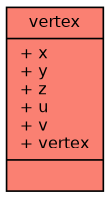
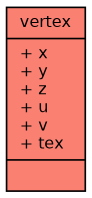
  digraph {
-   n1 [color=black fillcolor=salmon fontcolor=black fontname=Helvetica fontsize=10 height=0.2 label="{vertex\n|+ x\l+ y\l+ z\l+ u\l+ v\l+ vertex\l|}" shape=record style=filled width=0.4]
+   n1 [color=black fillcolor=salmon fontcolor=black fontname=Helvetica fontsize=10 height=0.2 label="{vertex\n|+ x\l+ y\l+ z\l+ u\l+ v\l+ tex\l|}" shape=record style=filled width=0.4]
  }
